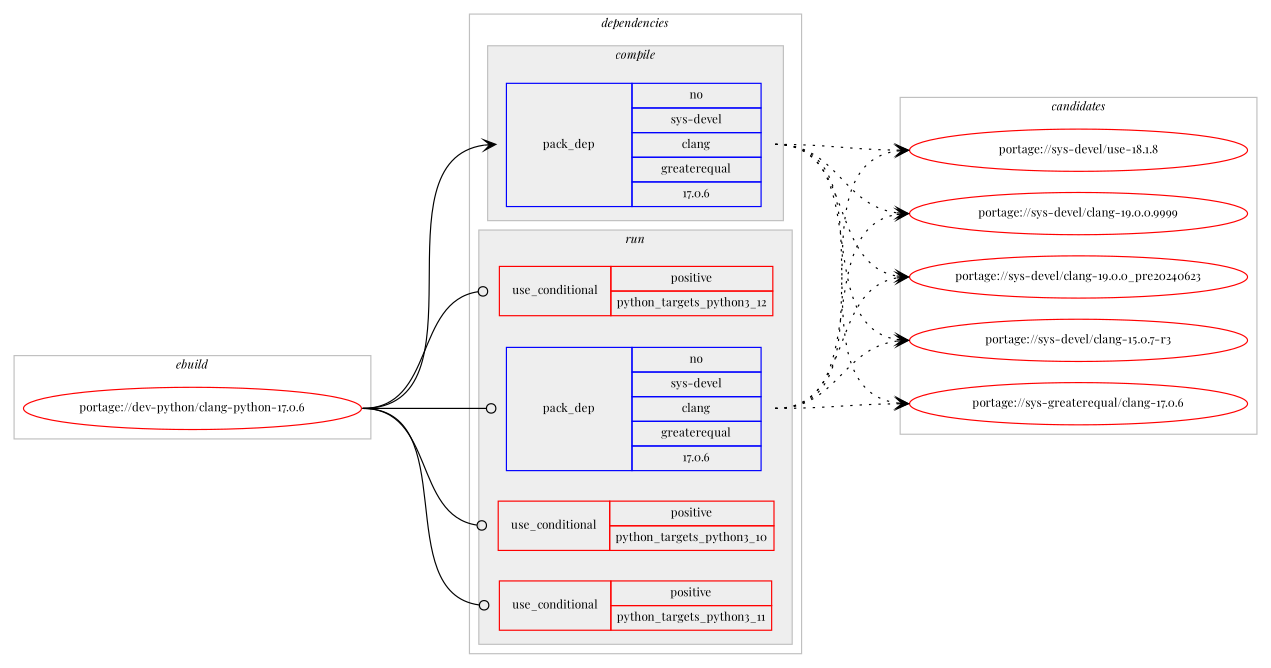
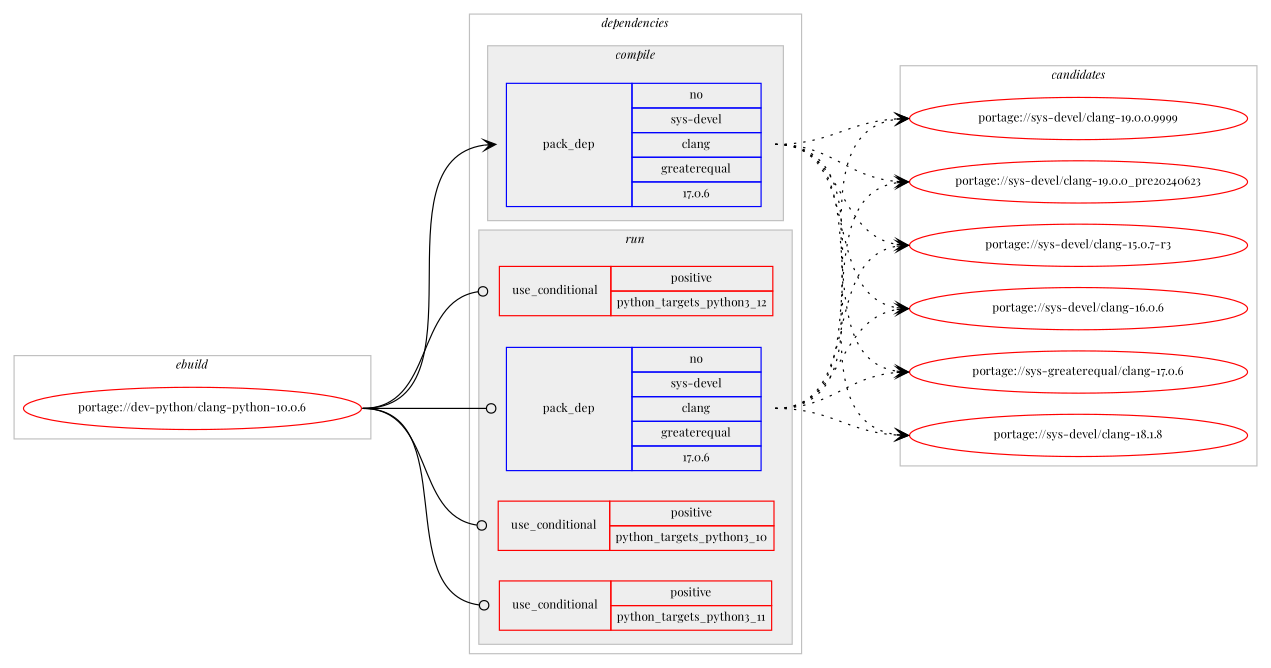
  digraph {
    compound=true
    concentrate=true
    fontname="Playfair Display"
    fontsize=10
    newrank=true
    rankdir=LR
    ranksep=1.5
    node [color=red fontname="Playfair Display" fontsize=10]
    edge [arrowhead=vee fontname="Playfair Display" headport=w style=dotted tailport=e weight=100]
-   n1 [label="portage://dev-python/clang-python-17.0.6" width=4]
+   n1 [label="portage://dev-python/clang-python-10.0.6" width=4]
    n2 [color=blue label=<<TABLE BORDER="0" CELLBORDER="1" CELLSPACING="0" CELLPADDING="4" WIDTH="220"><TR><TD ROWSPAN="6" CELLPADDING="30">pack_dep</TD></TR><TR><TD WIDTH="110">no</TD></TR><TR><TD>sys-devel</TD></TR><TR><TD>clang</TD></TR><TR><TD>greaterequal</TD></TR><TR><TD>17.0.6</TD></TR></TABLE>> shape=none]
    n3 [label=<<TABLE BORDER="0" CELLBORDER="1" CELLSPACING="0" CELLPADDING="4"><TR><TD ROWSPAN="3" CELLPADDING="10">use_conditional</TD></TR><TR><TD>positive</TD></TR><TR><TD>python_targets_python3_10</TD></TR></TABLE>> shape=none]
    n4 [label=<<TABLE BORDER="0" CELLBORDER="1" CELLSPACING="0" CELLPADDING="4"><TR><TD ROWSPAN="3" CELLPADDING="10">use_conditional</TD></TR><TR><TD>positive</TD></TR><TR><TD>python_targets_python3_11</TD></TR></TABLE>> shape=none]
    n5 [label=<<TABLE BORDER="0" CELLBORDER="1" CELLSPACING="0" CELLPADDING="4"><TR><TD ROWSPAN="3" CELLPADDING="10">use_conditional</TD></TR><TR><TD>positive</TD></TR><TR><TD>python_targets_python3_12</TD></TR></TABLE>> shape=none]
    n6 [color=blue label=<<TABLE BORDER="0" CELLBORDER="1" CELLSPACING="0" CELLPADDING="4" WIDTH="220"><TR><TD ROWSPAN="6" CELLPADDING="30">pack_dep</TD></TR><TR><TD WIDTH="110">no</TD></TR><TR><TD>sys-devel</TD></TR><TR><TD>clang</TD></TR><TR><TD>greaterequal</TD></TR><TR><TD>17.0.6</TD></TR></TABLE>> shape=none]
    n7 [label="portage://sys-devel/clang-15.0.7-r3" width=4]
+   n8 [label="portage://sys-devel/clang-16.0.6" width=4]
    n9 [label="portage://sys-greaterequal/clang-17.0.6" width=4]
-   n10 [label="portage://sys-devel/use-18.1.8" width=4]
+   n10 [label="portage://sys-devel/clang-18.1.8" width=4]
    n11 [label="portage://sys-devel/clang-19.0.0.9999" width=4]
    n12 [label="portage://sys-devel/clang-19.0.0_pre20240623" width=4]
    subgraph cluster_1 {
      color=gray
      label=<<i>ebuild</i>>
      rank=same
      n1
    }
    subgraph cluster_2 {
      color=gray
      label=<<i>dependencies</i>>
      subgraph cluster_3 {
        color=gray
        fillcolor="#eeeeee"
        label=<<i>compile</i>>
        style=filled
        subgraph sub_4 {
          color=gray
          fillcolor="#eeeeee"
          label=<<i>compile</i>>
          style=filled
          n2
        }
      }
      subgraph cluster_5 {
        color=gray
        fillcolor="#eeeeee"
        label=<<i>compile and run</i>>
        style=filled
      }
      subgraph cluster_6 {
        color=gray
        fillcolor="#eeeeee"
        label=<<i>run</i>>
        style=filled
        subgraph sub_7 {
          color=gray
          fillcolor="#eeeeee"
          label=<<i>run</i>>
          style=filled
          n3
        }
        subgraph sub_8 {
          color=gray
          fillcolor="#eeeeee"
          label=<<i>run</i>>
          style=filled
          n4
        }
        subgraph sub_9 {
          color=gray
          fillcolor="#eeeeee"
          label=<<i>run</i>>
          style=filled
          n5
        }
        subgraph sub_10 {
          color=gray
          fillcolor="#eeeeee"
          label=<<i>run</i>>
          style=filled
          n6
        }
      }
    }
    subgraph cluster_11 {
      color=gray
      label=<<i>candidates</i>>
      rank=same
      subgraph sub_12 {
        color=black
        label=<<i>candidates</i>>
        nodesep=1
        rank=same
        n7
+       n8
        n9
        n10
        n11
        n12
      }
      subgraph sub_13 {
        color=black
        label=<<i>candidates</i>>
        nodesep=1
        rank=same
        n7
+       n8
        n9
        n10
        n11
        n12
      }
    }
    n1 -> n2 [style=solid weight=20]
    n1 -> n3 [arrowhead=odot style=solid weight=20]
    n1 -> n4 [arrowhead=odot style=solid weight=20]
    n1 -> n5 [arrowhead=odot style=solid weight=20]
    n1 -> n6 [arrowhead=odot style=solid weight=20]
    n2 -> n7
+   n2 -> n8
    n2 -> n9
    n2 -> n10
    n2 -> n11
    n2 -> n12
    n6 -> n7
+   n6 -> n8
    n6 -> n9
    n6 -> n10
    n6 -> n11
    n6 -> n12
  }
